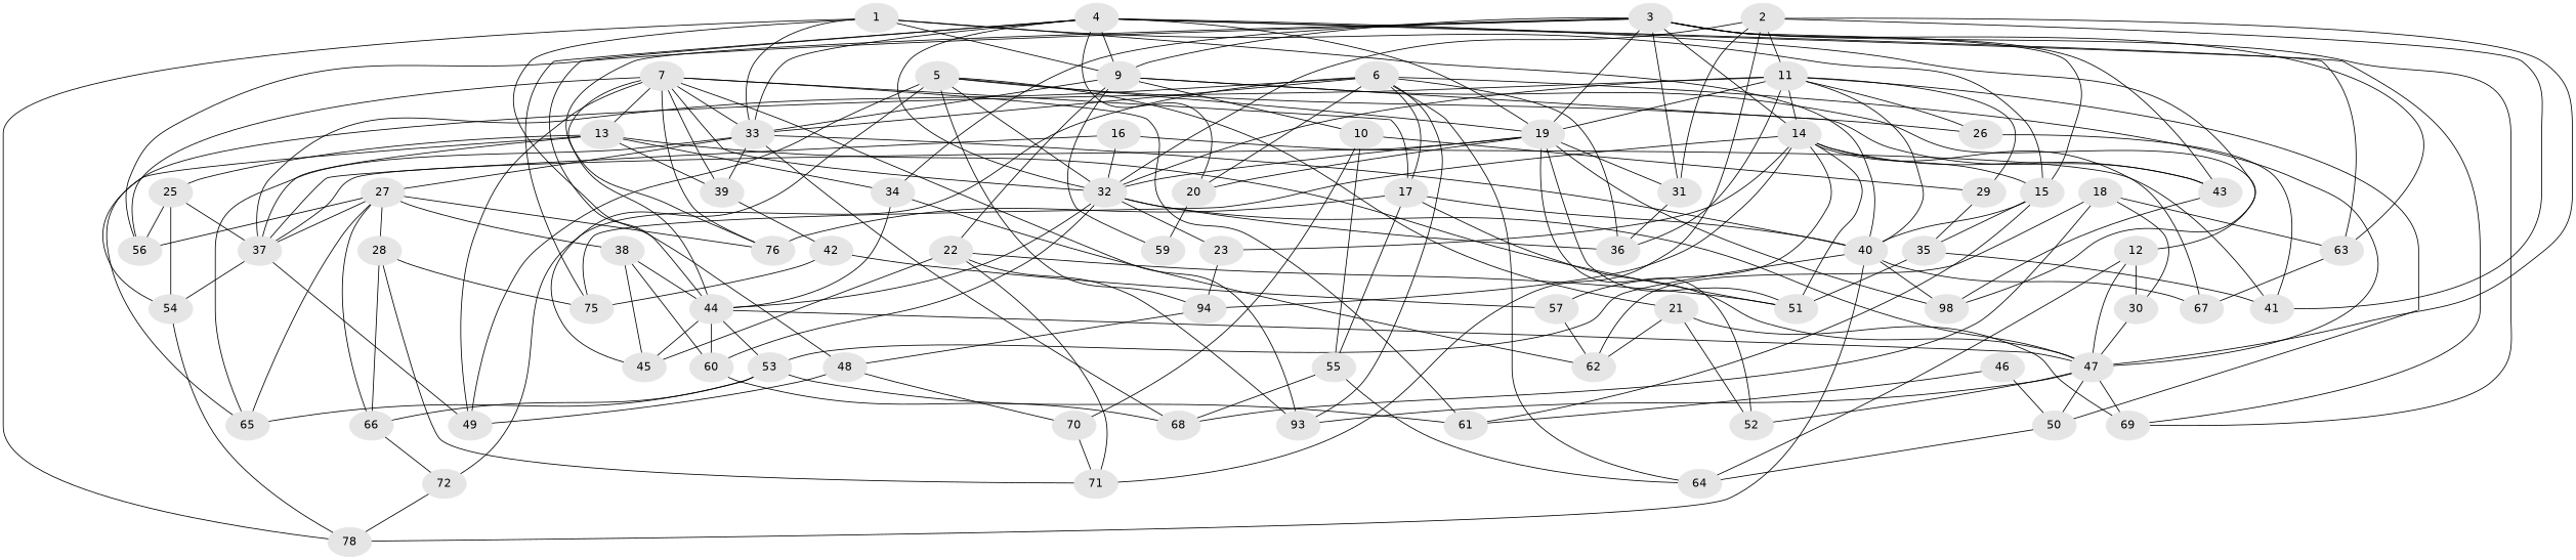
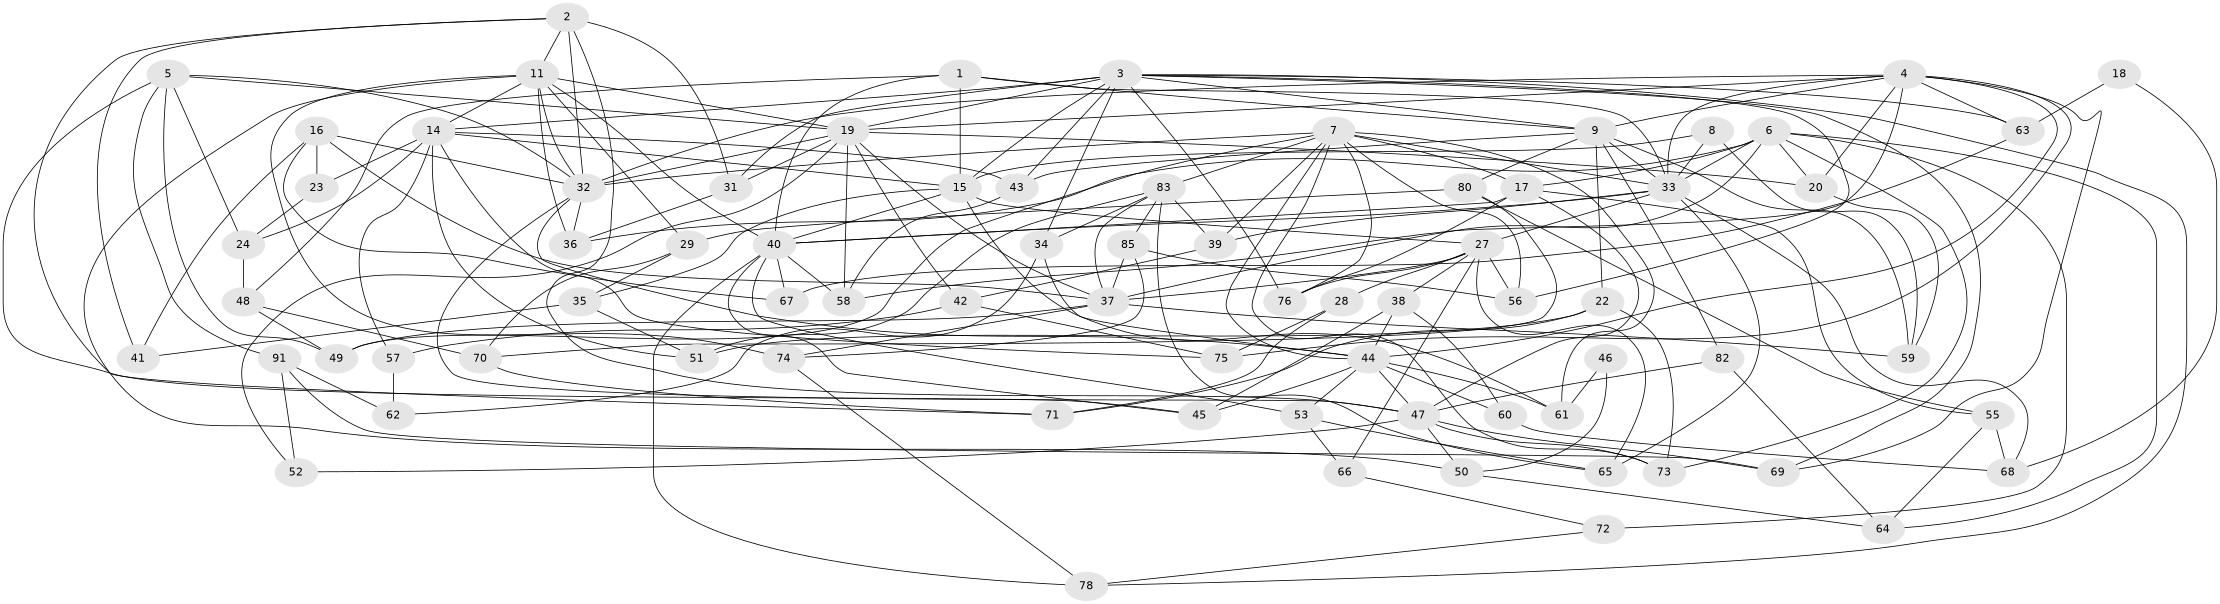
  graph {
    fontname="DejaVu Sans"
    node [color=gray90 fontname="DejaVu Sans" style=filled]
    edge [fontname="DejaVu Sans" weight=1.0]
    1
    9
    15
    33
    40
    48
    n7 [label=78]
    43
    59
-   10
-   12
+   10 [label=80]
+   12 [label=82]
    22
    61
    27
    35
    39
    65
    68
-   58 [label=98]
+   58
    45
    67
    53
    49
    70
    2
    11
    31
    32
    41
    47
    71
    14
    19
-   26
    36
    29
    50
-   54
+   54 [label=74]
    44
    60
    69
-   73 [label=93]
+   73
    52
    3
    34
    56
    63
    76
    75
-   24 [label=94]
+   24
    51
    23
    57
    20
    37
    42
    62
    4
    5
-   21
+   21 [label=91]
    6
    17
    64
    72
    55
    7
-   13
-   25
+   13 [label=83]
+   25 [label=85]
+   8
    28
    38
    66
-   30
    46
    16
    18
    1 -- 9
    1 -- 15
    1 -- 33
    1 -- 40
    1 -- 48
-   1 -- n7
+   3 -- n7
    9 -- 33 [weight=3.0]
    9 -- 43
    9 -- 59
    9 -- 10
    9 -- 12
    9 -- 22
    15 -- 40
    15 -- 61
+   15 -- 27 [weight=2.0]
    15 -- 35
    33 -- 40
    33 -- 27
    33 -- 39
    33 -- 65
    33 -- 68
    40 -- n7
    40 -- 58
-   22 -- 45
+   40 -- 45
    40 -- 67 [weight=2.0]
    40 -- 53
    48 -- 49
    48 -- 70
    43 -- 58
    10 -- 70
    10 -- 29
    10 -- 55
    12 -- 47
    12 -- 64
-   12 -- 30
    22 -- 71
    22 -- 73
    22 -- 51
    27 -- 65
    27 -- 56
    27 -- 76
    27 -- 37
    27 -- 28
    27 -- 38
    27 -- 66
    35 -- 41
    35 -- 51
    39 -- 42
    53 -- 65
    53 -- 66
    70 -- 71
    2 -- 11
    2 -- 31
    2 -- 32
    2 -- 41
    2 -- 47
    2 -- 71
    11 -- 40
    11 -- 32
    11 -- 14
    11 -- 19
-   11 -- 26
    11 -- 36
    11 -- 29
    11 -- 50
    11 -- 54
    31 -- 36
    32 -- 47
    32 -- 36
    32 -- 44
-   32 -- 60
    47 -- 50
    47 -- 69
    47 -- 73
    47 -- 52
    14 -- 15
    14 -- 43
-   14 -- 67
+   16 -- 67
    14 -- 75
    14 -- 24
    14 -- 51
    14 -- 23 [weight=2.0]
    14 -- 57 [weight=2.0]
    19 -- 58
    19 -- 31
    19 -- 32 [weight=2.0]
    19 -- 52
    19 -- 20
    19 -- 37
-   19 -- 51
-   26 -- 41
+   19 -- 42
    29 -- 35
+   29 -- 70
    50 -- 64
    54 -- n7
-   53 -- 61
+   44 -- 61
    44 -- 45
    44 -- 53
    44 -- 47
    44 -- 60
    60 -- 68
    3 -- 9
    3 -- 15 [weight=2.0]
    3 -- 43
    3 -- 31
    3 -- 14
    3 -- 19
    3 -- 69
    3 -- 34
    3 -- 56
    3 -- 63
    3 -- 76
    34 -- 44
    34 -- 62
    63 -- 67
    24 -- 48
    23 -- 24
    57 -- 62
    20 -- 59
+   37 -- 59
    37 -- 49
    37 -- 54
    42 -- 75
    42 -- 57
    4 -- 9
    4 -- 33
    4 -- 58
    4 -- 32
    4 -- 19
    4 -- 44
    4 -- 69
    4 -- 63
    4 -- 75
    4 -- 20
    5 -- 45
    5 -- 49
    5 -- 32
    5 -- 19
-   5 -- 26 [weight=2.0]
    5 -- 24
    5 -- 21
    21 -- 69
    21 -- 52
    21 -- 62
    6 -- 33
-   6 -- 47
    6 -- 36
    6 -- 73
    6 -- 20
    6 -- 37 [weight=2.0]
    6 -- 17 [weight=2.0]
    6 -- 64
    6 -- 72 [weight=2.0]
    17 -- 40 [weight=2.0]
    17 -- 47
    17 -- 76
    17 -- 55
    72 -- n7
    55 -- 68
    55 -- 64
    7 -- 33
    7 -- 61
    7 -- 39
    7 -- 49
    7 -- 32
    7 -- 44
    7 -- 73
    7 -- 56
    7 -- 76
    7 -- 17
    7 -- 13 [weight=2.0]
    13 -- 39
    13 -- 65
    13 -- 34
    13 -- 51
    13 -- 37 [weight=3.0]
    13 -- 25
    25 -- 54
    25 -- 56
    25 -- 37
+   8 -- 15
+   8 -- 33
+   8 -- 59
    28 -- 71
    28 -- 75
-   28 -- 66
    38 -- 45
    38 -- 44
    38 -- 60
    66 -- 72
-   30 -- 47 [weight=2.0]
    46 -- 61
    46 -- 50
    16 -- 32
    16 -- 41
-   32 -- 23
+   16 -- 23
    16 -- 37
    18 -- 68
    18 -- 63
-   18 -- 62
-   18 -- 30
  }
